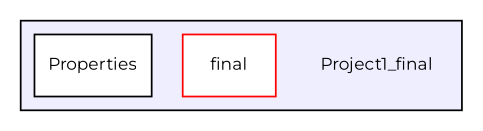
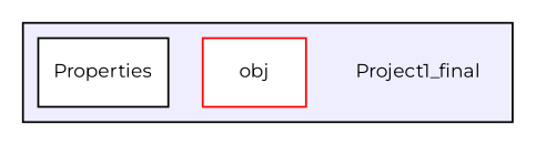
  digraph {
    compound=true
    fontname=Montserrat
    node [fontname=Montserrat fontsize=10 shape=box fillcolor=white style=filled]
    n1 [label=Project1_final shape=plaintext fillcolor="" style=""]
-   n2 [color=red label=final]
+   n2 [color=red label=obj]
    n3 [color=black label=Properties]
    subgraph cluster_1 {
      bgcolor="#eeeeff"
      pencolor=black
      n1
      n2
      n3
    }
  }
